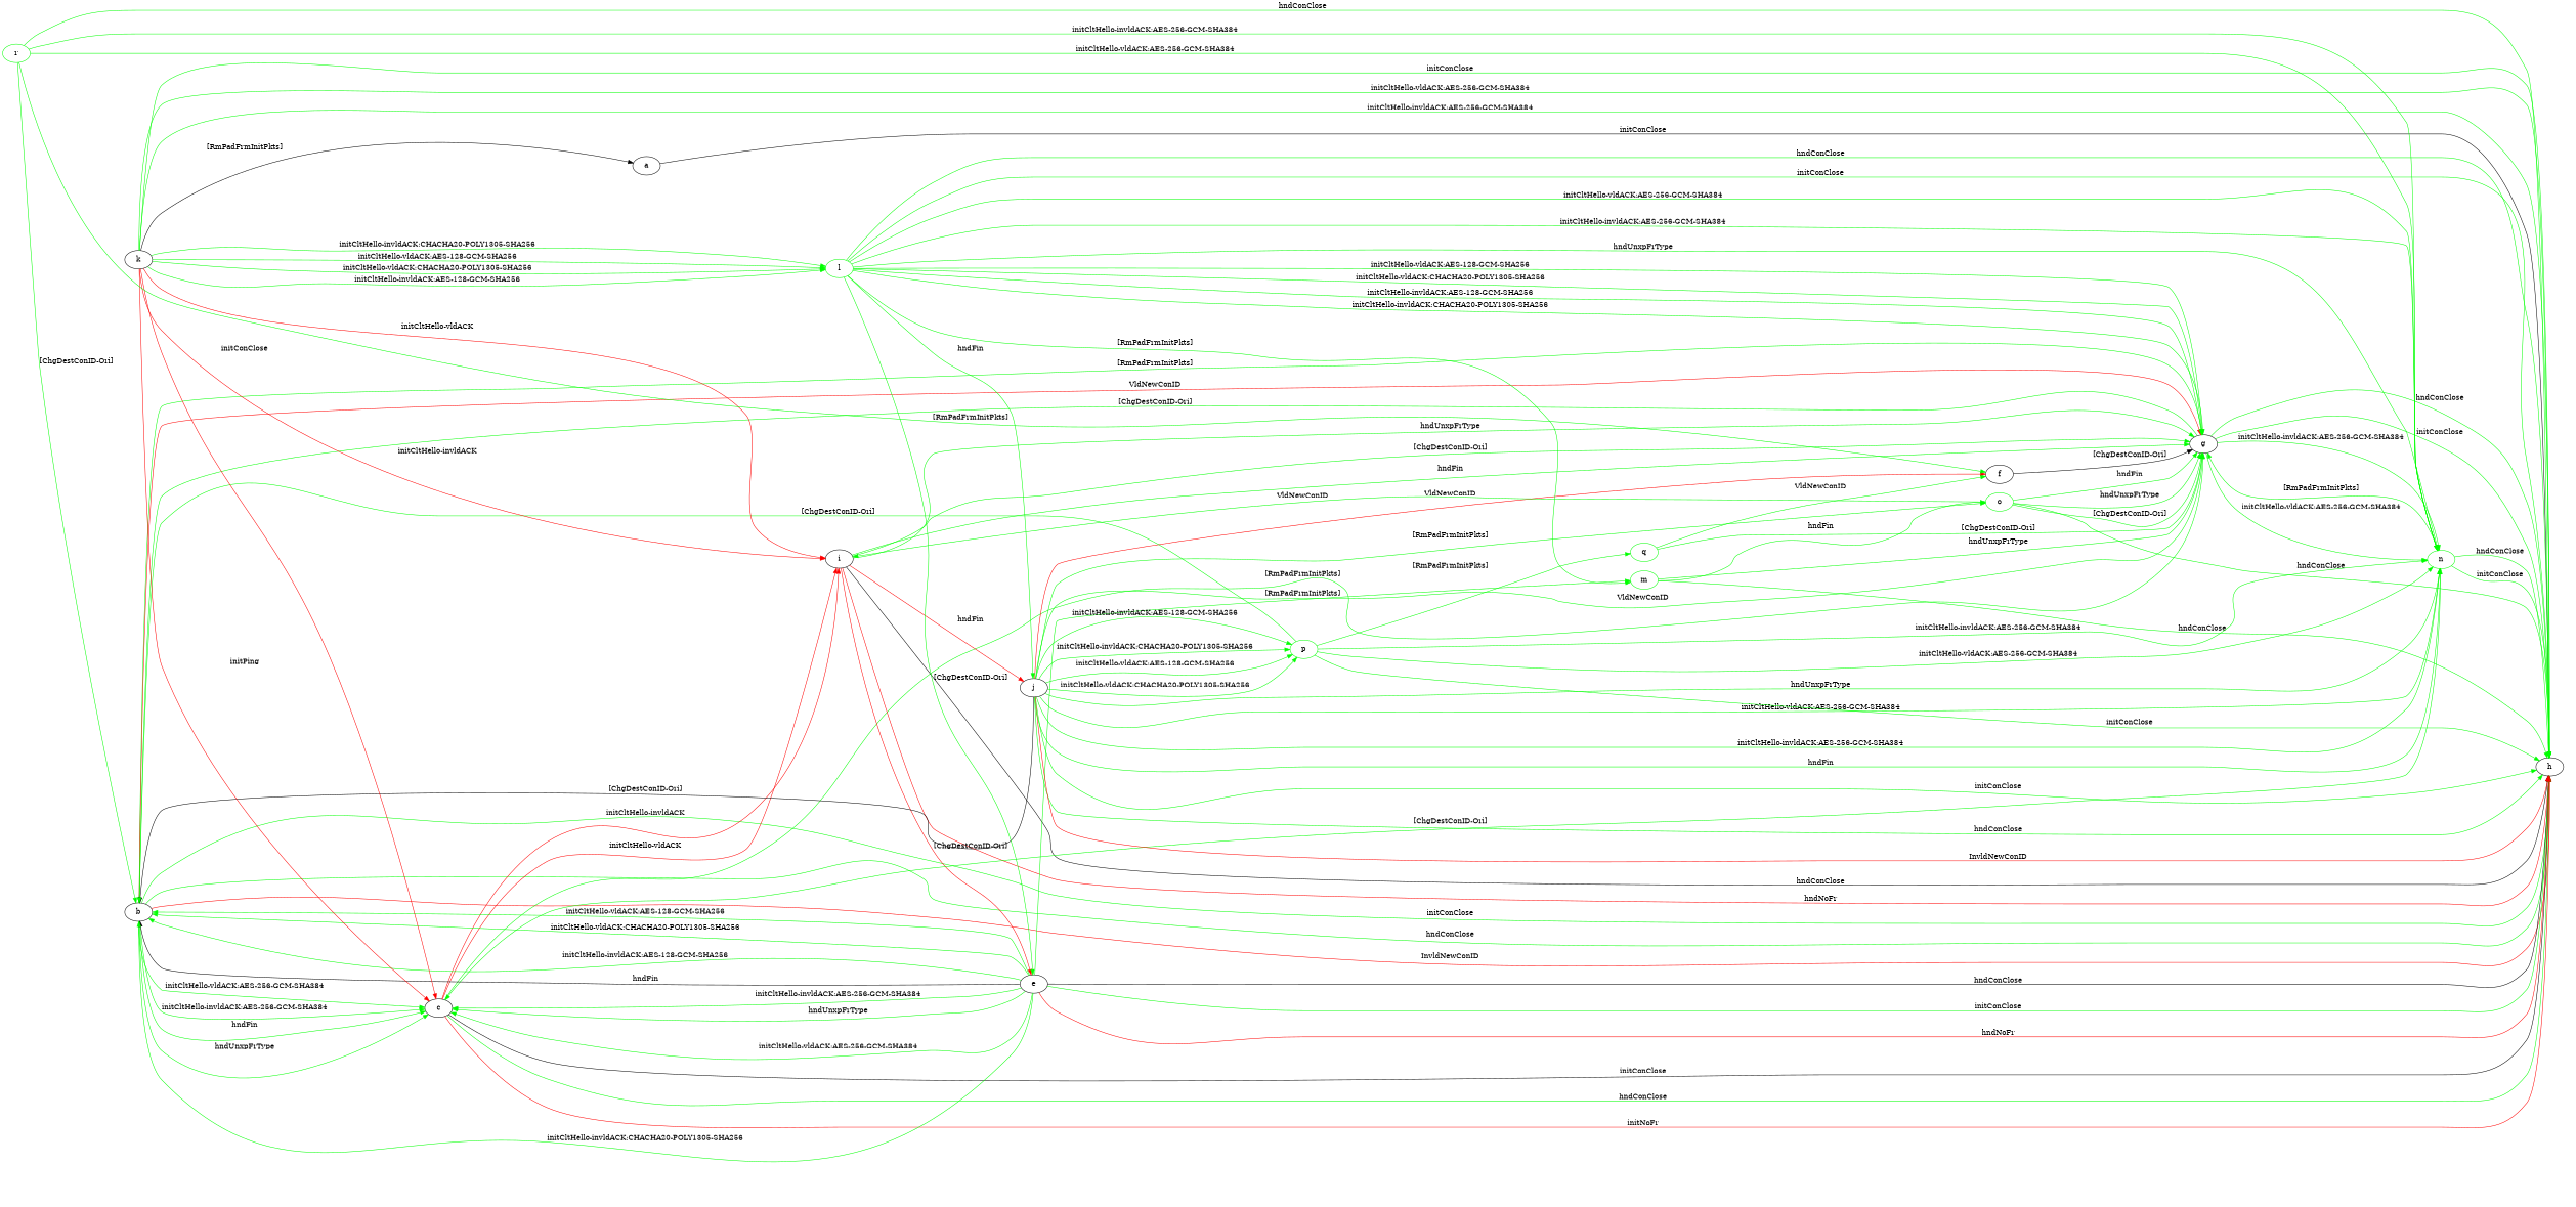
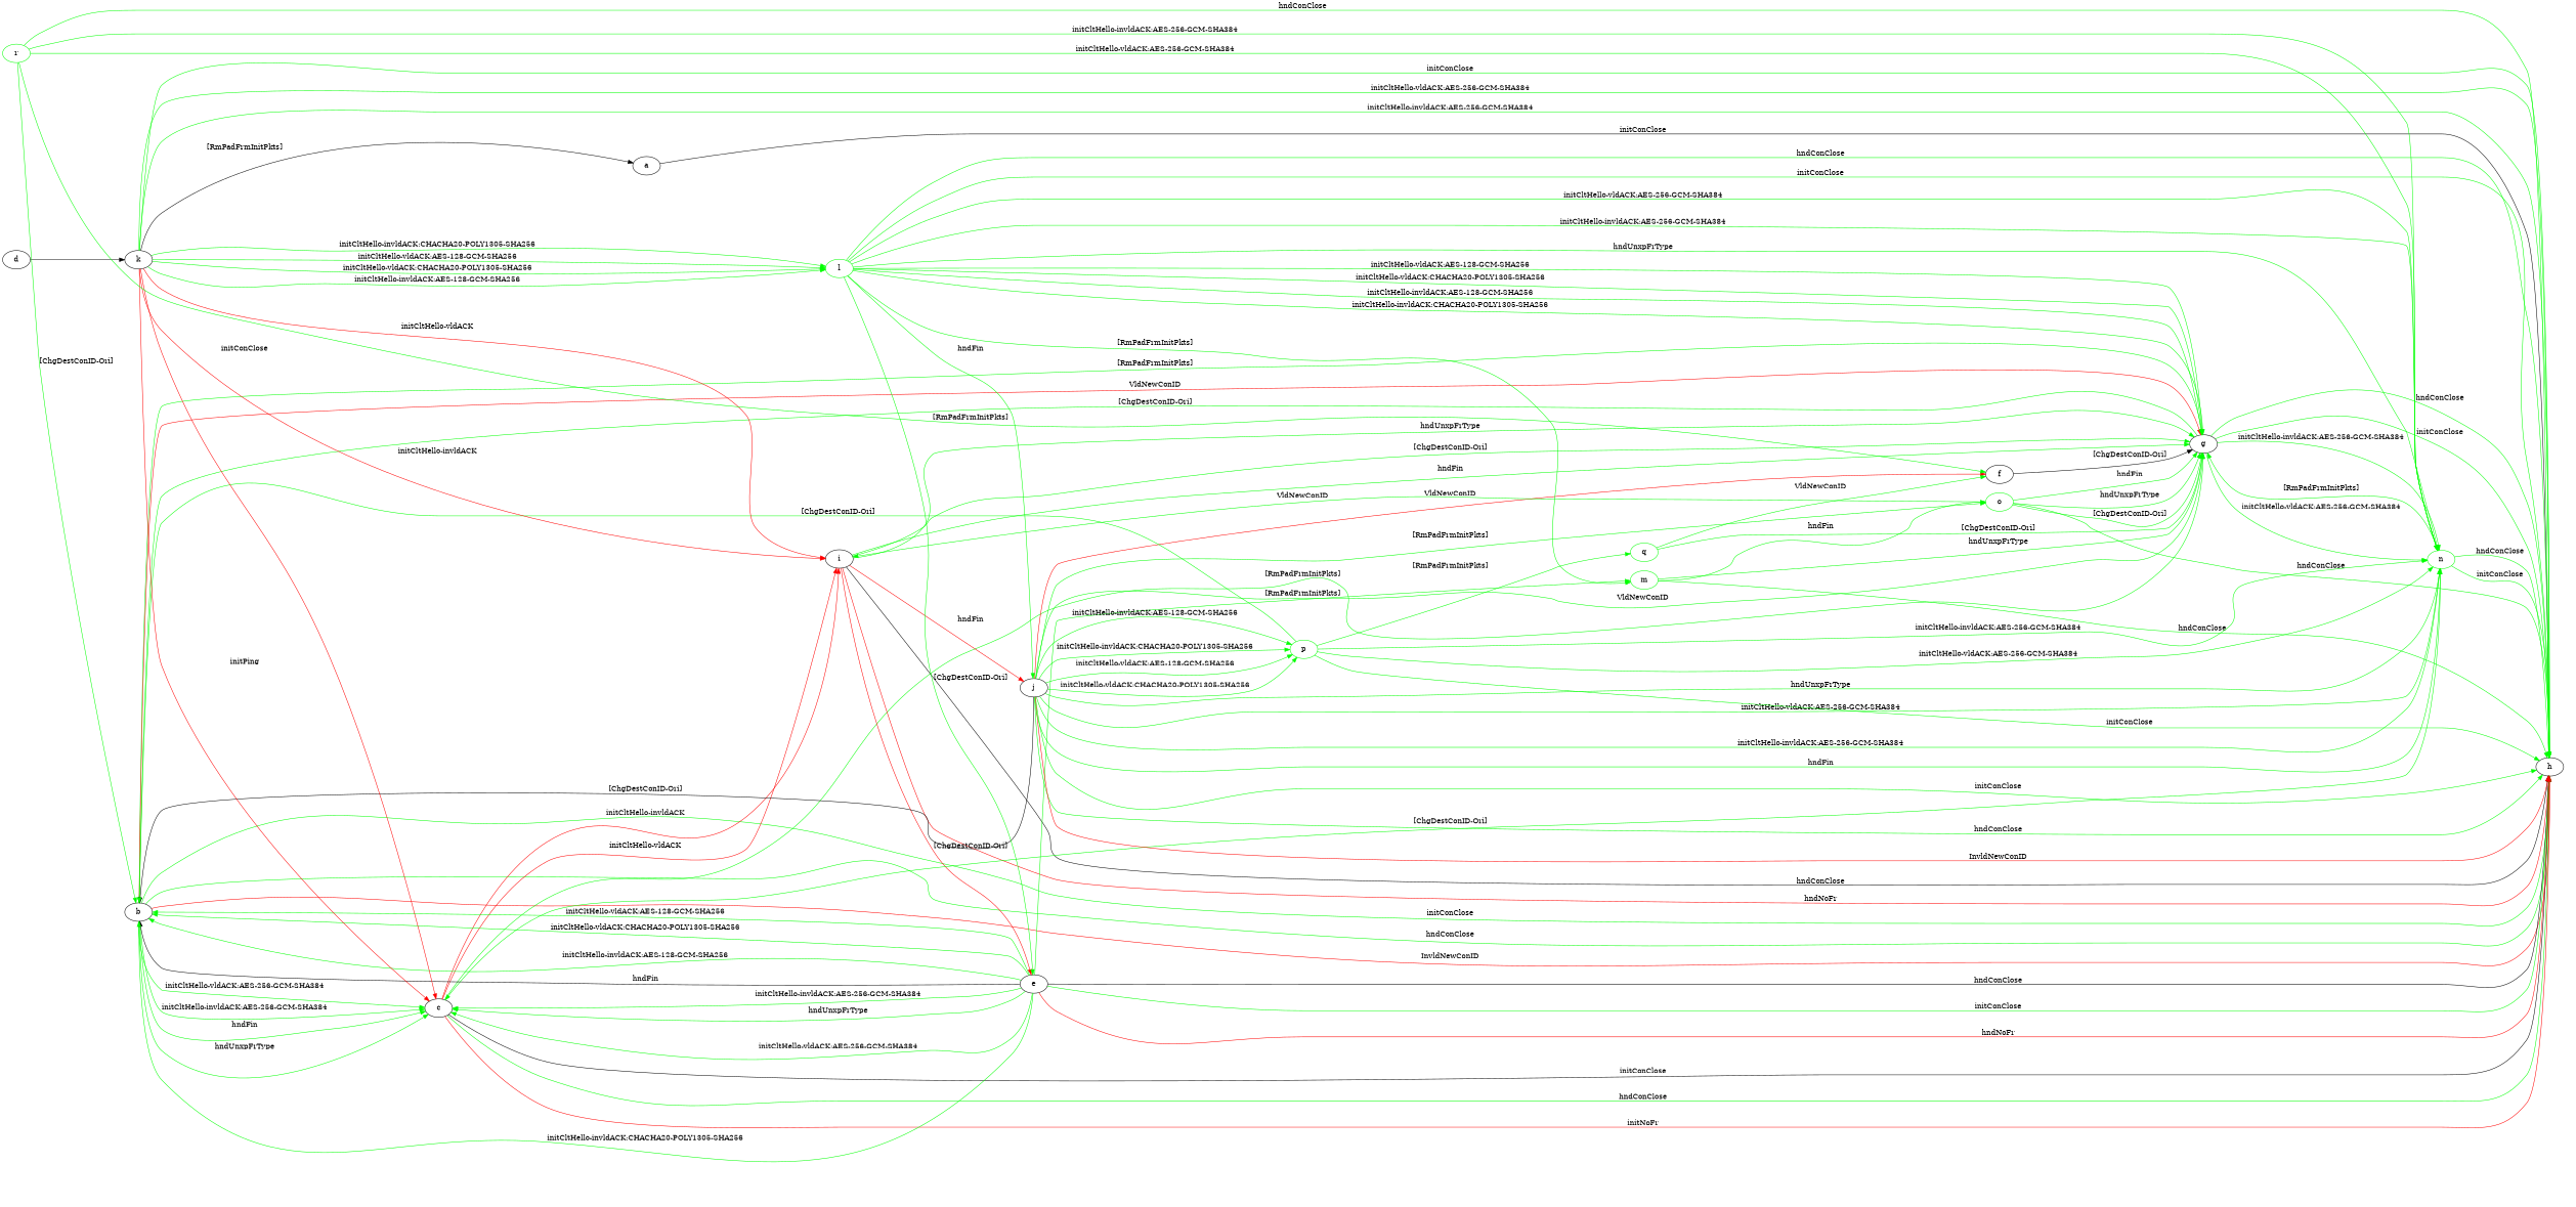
  digraph {
    rankdir=LR
    edge [color=green]
    a
    h
    b
    c
    g
    i
    n [color=green]
    e
    j
    m [color=green]
    o [color=green]
    f
    p [color=green]
+   d
    k
    l [color=green]
    q [color=green]
    r [color=green]
    a -> h [label="initConClose " color=""]
    b -> h [label="initConClose "]
    b -> h [label="hndConClose "]
    b -> h [color=red label="InvldNewConID "]
    b -> c [label="initCltHello-vldACK:AES-256-GCM-SHA384 "]
    b -> c [label="initCltHello-invldACK:AES-256-GCM-SHA384 "]
    b -> c [label="hndFin "]
    b -> c [label="hndUnxpFrType "]
    b -> g [label="[RmPadFrmInitPkts] "]
    b -> g [color=red label="VldNewConID "]
    c -> h [label="initConClose " color=""]
    c -> h [label="hndConClose "]
    c -> h [color=red label="initNoFr "]
    c -> g [label="[RmPadFrmInitPkts] "]
    c -> i [color=red label="initCltHello-vldACK "]
    c -> i [color=red label="initCltHello-invldACK "]
    g -> h [label="initConClose "]
    g -> h [label="hndConClose "]
    g -> b [label="[ChgDestConID-Ori] "]
    g -> n [label="initCltHello-vldACK:AES-256-GCM-SHA384 "]
    g -> n [label="initCltHello-invldACK:AES-256-GCM-SHA384 "]
    i -> h [label="hndConClose " color=""]
    i -> h [color=red label="hndNoFr "]
    i -> g [label="hndFin "]
    i -> g [label="hndUnxpFrType "]
    i -> g [label="[ChgDestConID-Ori] "]
    i -> e [color=red label="[ChgDestConID-Ori] "]
    i -> j [color=red label="hndFin "]
    n -> h [label="initConClose "]
    n -> h [label="hndConClose "]
    n -> c [label="[ChgDestConID-Ori] "]
    n -> g [label="[RmPadFrmInitPkts] "]
    e -> h [label="hndConClose " color=""]
    e -> h [label="initConClose "]
    e -> h [color=red label="hndNoFr "]
    e -> b [label="hndFin " color=""]
    e -> b [label="initCltHello-vldACK:AES-128-GCM-SHA256 "]
    e -> b [label="initCltHello-vldACK:CHACHA20-POLY1305-SHA256 "]
    e -> b [label="initCltHello-invldACK:AES-128-GCM-SHA256 "]
    e -> b [label="initCltHello-invldACK:CHACHA20-POLY1305-SHA256 "]
    e -> c [label="initCltHello-vldACK:AES-256-GCM-SHA384 "]
    e -> c [label="initCltHello-invldACK:AES-256-GCM-SHA384 "]
    e -> c [label="hndUnxpFrType "]
    e -> m [label="[RmPadFrmInitPkts] "]
    j -> h [label="initConClose "]
    j -> h [label="hndConClose "]
    j -> h [color=red label="InvldNewConID "]
    j -> b [label="[ChgDestConID-Ori] " color=""]
    j -> g [label="VldNewConID "]
    j -> n [label="initCltHello-vldACK:AES-256-GCM-SHA384 "]
    j -> n [label="initCltHello-invldACK:AES-256-GCM-SHA384 "]
    j -> n [label="hndFin "]
    j -> n [label="hndUnxpFrType "]
    j -> o [label="[RmPadFrmInitPkts] "]
    j -> f [color=red label="VldNewConID "]
    j -> p [label="initCltHello-vldACK:AES-128-GCM-SHA256 "]
    j -> p [label="initCltHello-vldACK:CHACHA20-POLY1305-SHA256 "]
    j -> p [label="initCltHello-invldACK:AES-128-GCM-SHA256 "]
    j -> p [label="initCltHello-invldACK:CHACHA20-POLY1305-SHA256 "]
    m -> h [label="hndConClose "]
    m -> g [label="hndUnxpFrType "]
    m -> o [label="hndFin "]
    o -> h [label="hndConClose "]
    o -> g [label="hndFin "]
    o -> g [label="hndUnxpFrType "]
    o -> g [label="[ChgDestConID-Ori] "]
    o -> i [label="VldNewConID "]
    f -> g [label="[ChgDestConID-Ori] " color=""]
    p -> h [label="initConClose "]
    p -> b [label="[ChgDestConID-Ori] "]
    p -> n [label="initCltHello-vldACK:AES-256-GCM-SHA384 "]
    p -> n [label="initCltHello-invldACK:AES-256-GCM-SHA384 "]
    p -> q [label="[RmPadFrmInitPkts] "]
+   d -> k [color=""]
    k -> a [label="[RmPadFrmInitPkts] " color=""]
    k -> h [label="initConClose "]
    k -> h [label="initCltHello-vldACK:AES-256-GCM-SHA384 "]
    k -> h [label="initCltHello-invldACK:AES-256-GCM-SHA384 "]
    k -> c [color=red label="initPing "]
    k -> c [color=red label="initConClose "]
    k -> i [color=red label="initCltHello-vldACK "]
    k -> i [color=red label="initCltHello-invldACK "]
    k -> l [label="initCltHello-vldACK:AES-128-GCM-SHA256 "]
    k -> l [label="initCltHello-vldACK:CHACHA20-POLY1305-SHA256 "]
    k -> l [label="initCltHello-invldACK:AES-128-GCM-SHA256 "]
    k -> l [label="initCltHello-invldACK:CHACHA20-POLY1305-SHA256 "]
    l -> h [label="initConClose "]
    l -> h [label="hndConClose "]
    l -> g [label="initCltHello-vldACK:AES-128-GCM-SHA256 "]
    l -> g [label="initCltHello-vldACK:CHACHA20-POLY1305-SHA256 "]
    l -> g [label="initCltHello-invldACK:AES-128-GCM-SHA256 "]
    l -> g [label="initCltHello-invldACK:CHACHA20-POLY1305-SHA256 "]
    l -> n [label="initCltHello-vldACK:AES-256-GCM-SHA384 "]
    l -> n [label="initCltHello-invldACK:AES-256-GCM-SHA384 "]
    l -> n [label="hndUnxpFrType "]
    l -> e [label="[ChgDestConID-Ori] "]
    l -> j [label="hndFin "]
    l -> m [label="[RmPadFrmInitPkts] "]
    q -> g [label="[ChgDestConID-Ori] "]
    q -> f [label="VldNewConID "]
    r -> h [label="hndConClose "]
    r -> b [label="[ChgDestConID-Ori] "]
    r -> n [label="initCltHello-vldACK:AES-256-GCM-SHA384 "]
    r -> n [label="initCltHello-invldACK:AES-256-GCM-SHA384 "]
    r -> f [label="[RmPadFrmInitPkts] "]
  }
